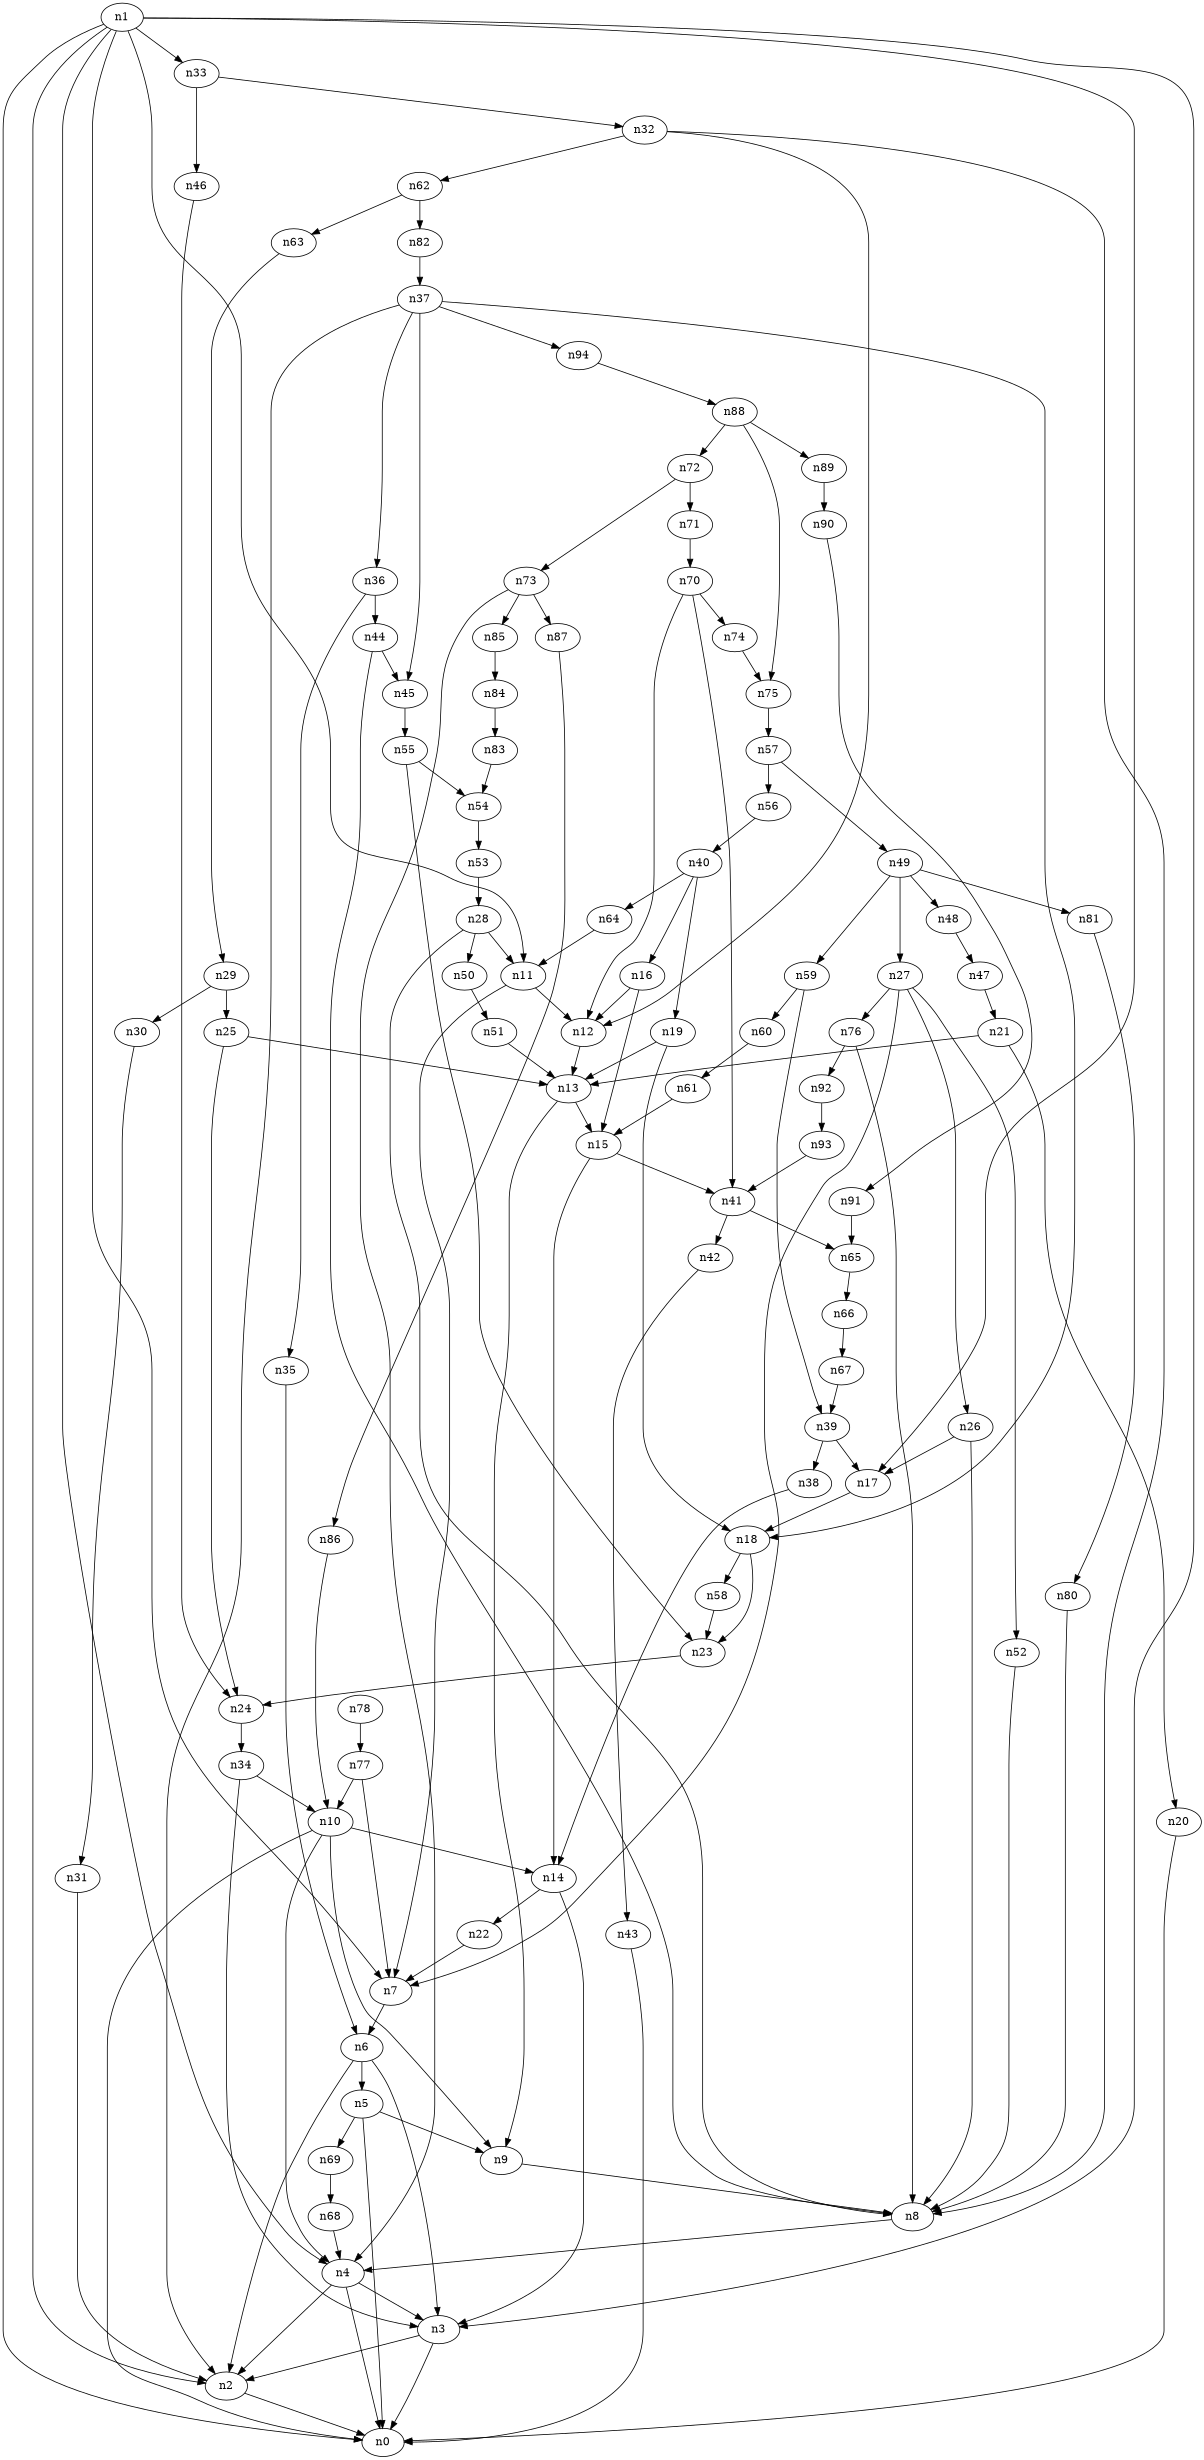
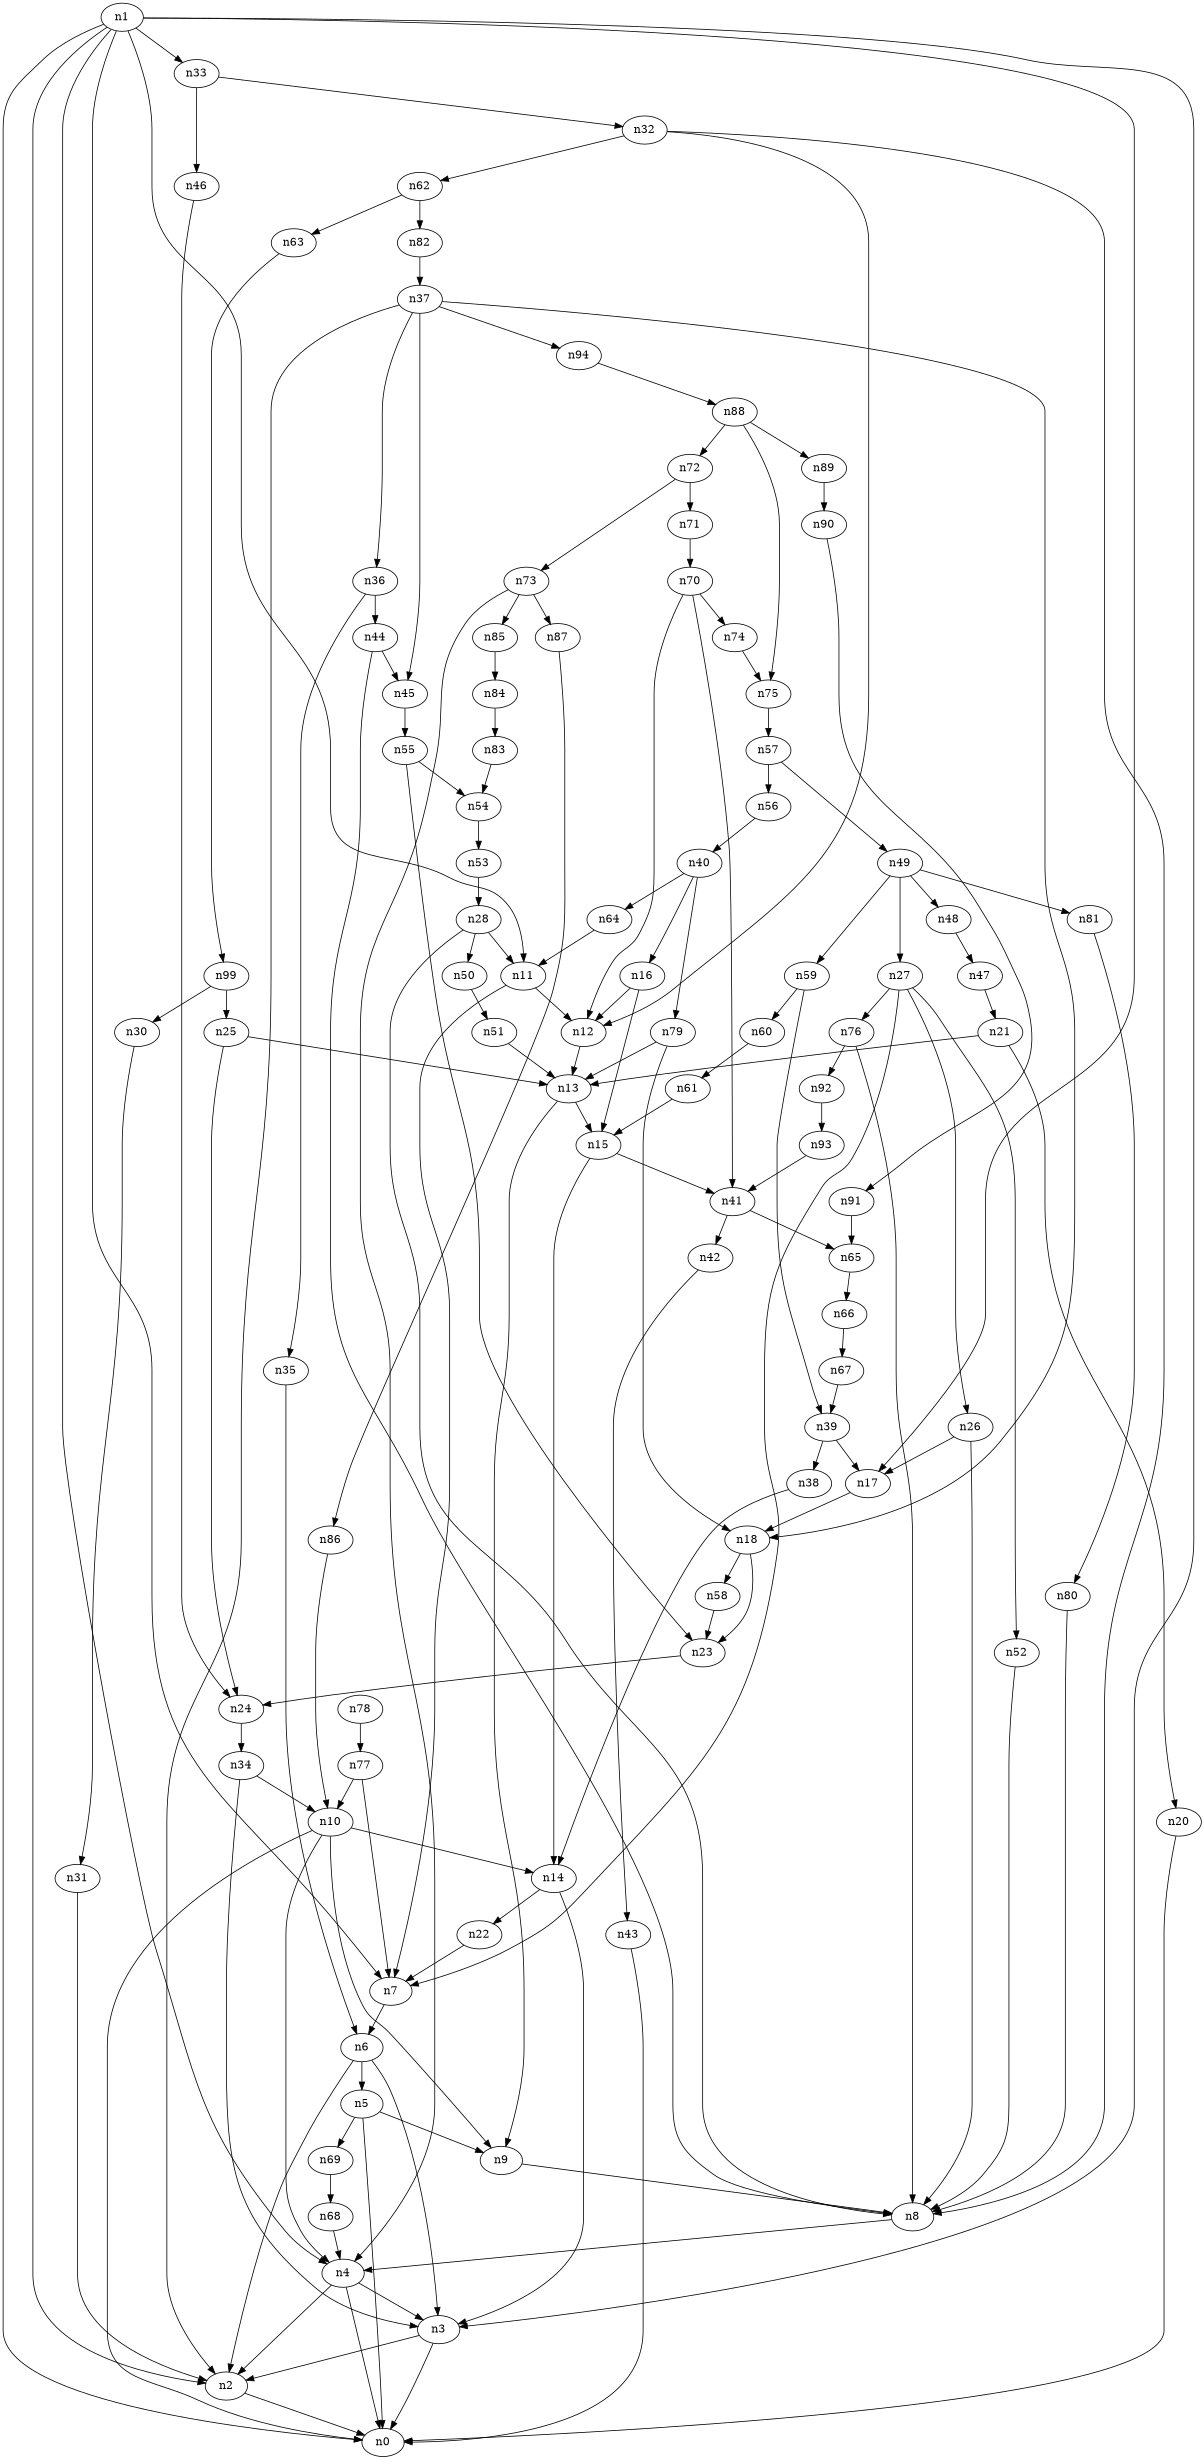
  digraph {
    n1
    n0
    n2
    n3
    n4
    n7
    n11
    n17
    n33
    n6
    n12
    n18
    n32
    n46
    n5
    n13
    n23
    n58
    n8
    n62
    n24
    n9
    n69
    n68
    n10
    n14
    n22
    n15
    n41
    n42
    n65
    n43
    n66
    n16
    n34
-   n19
+   n19 [label=n79]
    n20
    n21
    n25
    n26
    n27
    n52
    n76
    n92
    n93
    n28
    n50
    n51
-   n29
+   n29 [label=n99]
    n30
    n31
    n63
    n82
    n37
    n35
    n36
    n44
    n45
    n55
    n94
    n88
    n54
    n75
    n72
    n89
    n38
    n39
    n40
    n64
    n67
    n53
    n47
    n48
    n49
    n59
    n81
    n60
    n80
    n61
    n56
    n57
    n78
    n77
    n70
    n74
    n71
    n73
    n85
    n87
    n84
    n86
    n83
    n90
    n91
    n1 -> n0
    n1 -> n2
    n1 -> n3
    n1 -> n4
    n1 -> n7
    n1 -> n11
    n1 -> n17
    n1 -> n33
    n2 -> n0
    n3 -> n0
    n3 -> n2
    n4 -> n0
    n4 -> n2
    n4 -> n3
    n7 -> n6
    n11 -> n7
    n11 -> n12
    n17 -> n18
    n33 -> n32
    n33 -> n46
    n6 -> n2
    n6 -> n3
    n6 -> n5
    n12 -> n13
    n18 -> n23
    n18 -> n58
    n32 -> n12
    n32 -> n8
    n32 -> n62
    n46 -> n24
    n5 -> n0
    n5 -> n9
    n5 -> n69
    n13 -> n9
    n13 -> n15
    n23 -> n24
    n58 -> n23
    n8 -> n4
    n62 -> n63
    n62 -> n82
    n24 -> n34
    n9 -> n8
    n69 -> n68
    n68 -> n4
    n10 -> n0
    n10 -> n4
    n10 -> n9
    n10 -> n14
    n14 -> n3
    n14 -> n22
    n22 -> n7
    n15 -> n14
    n15 -> n41
    n41 -> n42
    n41 -> n65
    n42 -> n43
    n65 -> n66
    n43 -> n0
    n66 -> n67
    n16 -> n12
    n16 -> n15
    n34 -> n3
    n34 -> n10
    n19 -> n18
    n19 -> n13
    n20 -> n0
    n21 -> n13
    n21 -> n20
    n25 -> n13
    n25 -> n24
    n26 -> n17
    n26 -> n8
    n27 -> n7
    n27 -> n26
    n27 -> n52
    n27 -> n76
    n52 -> n8
    n76 -> n8
    n76 -> n92
    n92 -> n93
    n93 -> n41
    n28 -> n11
    n28 -> n8
    n28 -> n50
    n50 -> n51
    n51 -> n13
    n29 -> n25
    n29 -> n30
    n30 -> n31
    n31 -> n2
    n63 -> n29
    n82 -> n37
    n37 -> n2
    n37 -> n18
    n37 -> n36
    n37 -> n45
    n37 -> n94
    n35 -> n6
    n36 -> n35
    n36 -> n44
    n44 -> n8
    n44 -> n45
    n45 -> n55
    n55 -> n23
    n55 -> n54
    n94 -> n88
    n88 -> n75
    n88 -> n72
    n88 -> n89
    n54 -> n53
    n75 -> n57
    n72 -> n71
    n72 -> n73
    n89 -> n90
    n38 -> n14
    n39 -> n17
    n39 -> n38
    n40 -> n16
    n40 -> n19
    n40 -> n64
    n64 -> n11
    n67 -> n39
    n53 -> n28
    n47 -> n21
    n48 -> n47
    n49 -> n27
    n49 -> n48
    n49 -> n59
    n49 -> n81
    n59 -> n39
    n59 -> n60
    n81 -> n80
    n60 -> n61
    n80 -> n8
    n61 -> n15
    n56 -> n40
    n57 -> n49
    n57 -> n56
    n78 -> n77
    n77 -> n7
    n77 -> n10
    n70 -> n12
    n70 -> n41
    n70 -> n74
    n74 -> n75
    n71 -> n70
    n73 -> n4
    n73 -> n85
    n73 -> n87
    n85 -> n84
    n87 -> n86
    n84 -> n83
    n86 -> n10
    n83 -> n54
    n90 -> n91
    n91 -> n65
  }
